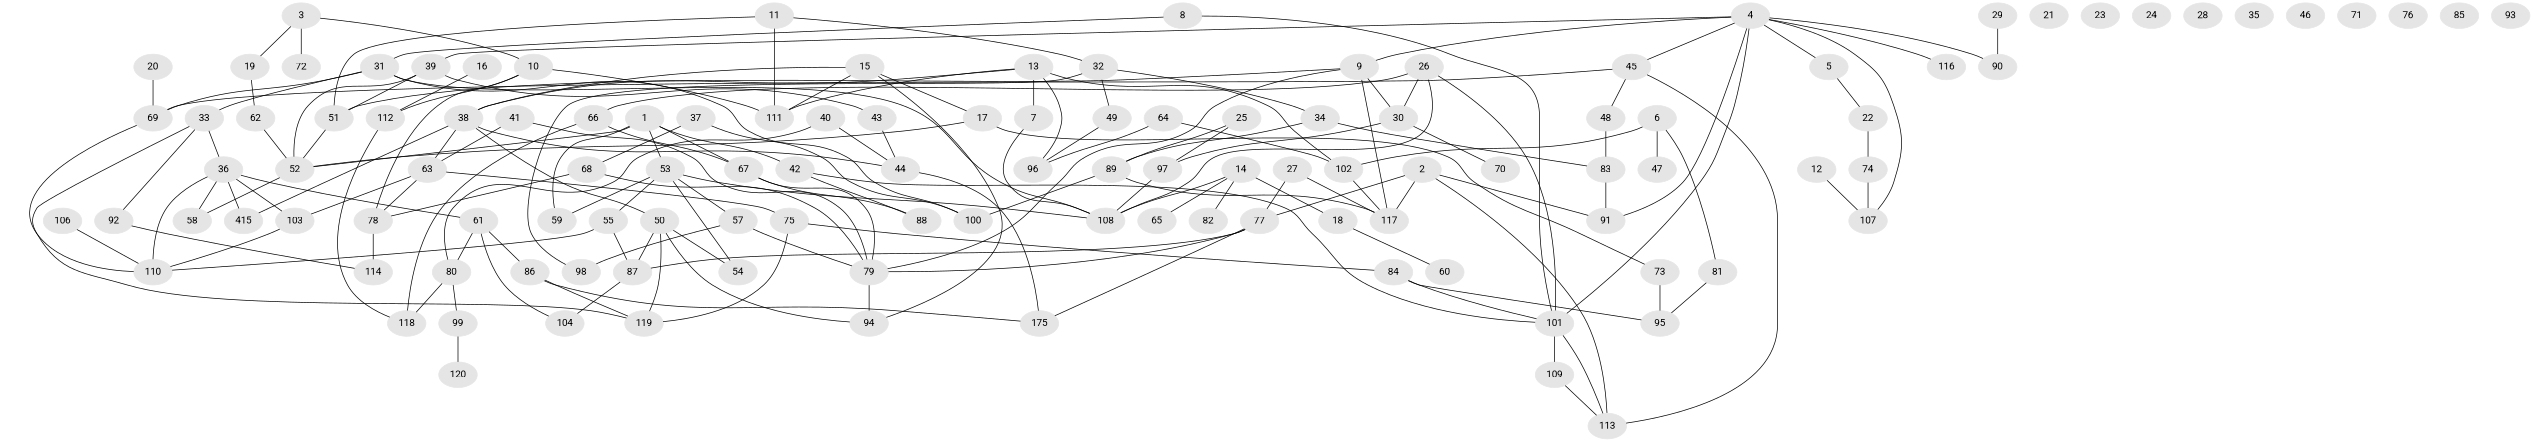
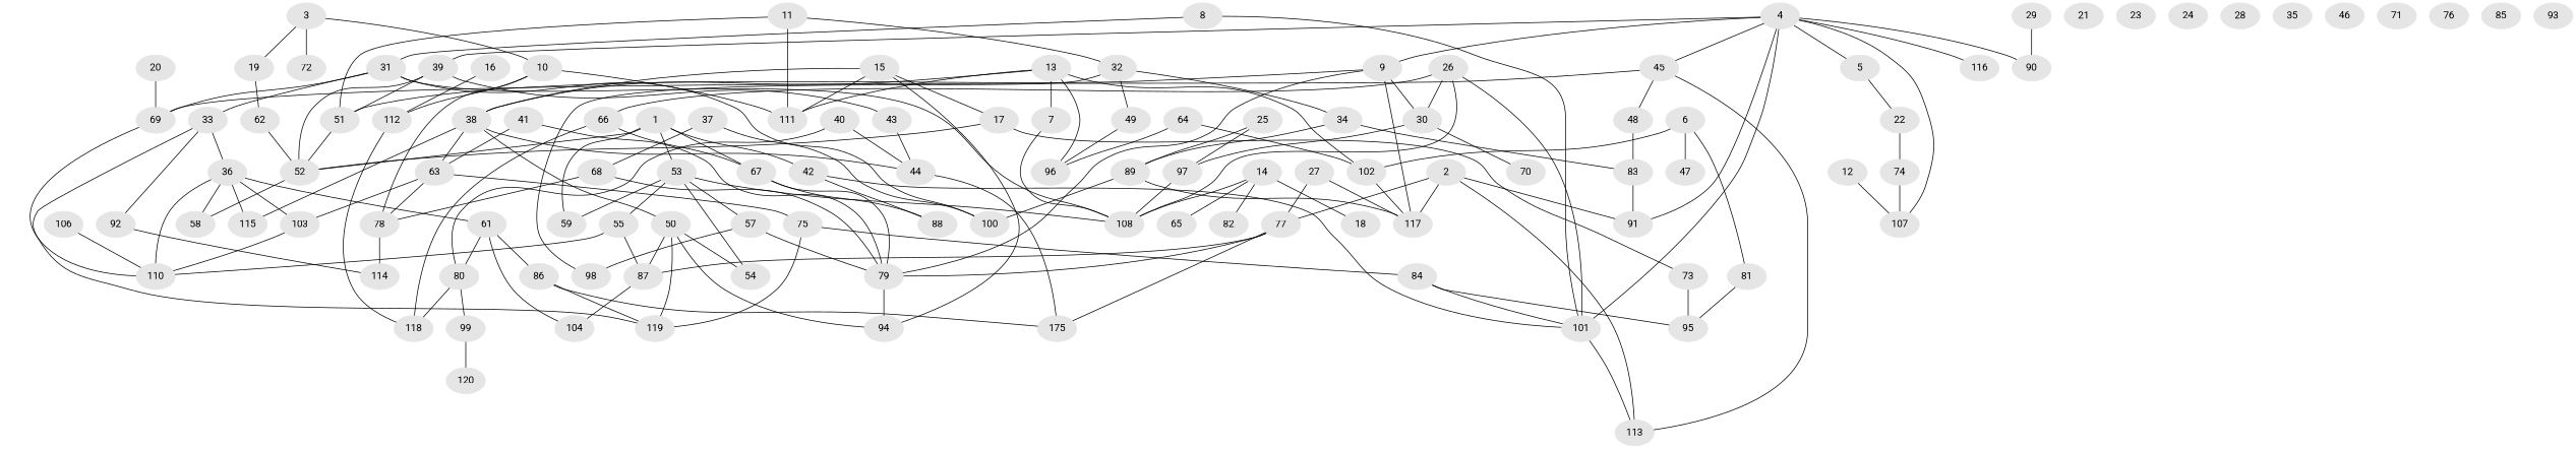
  graph {
    fontname=Roboto
    node [color=gray90 fontname=Roboto style=filled]
    edge [fontname=Roboto]
    1
    42
    52
    53
    59
    67
    101
    88
    58
    108
    54
    55
    57
    79
    2
    77
    91
    113
    117
    n20 [label=175]
    87
    3
    10
    19
    72
    78
    111
    112
    62
    4
    5
    9
    39
    45
    90
    107
    116
    22
    30
    51
    43
    69
    48
-   109
    74
    6
    47
    81
    102
    95
    7
    8
    31
    33
    100
    97
    70
    94
    114
    118
    11
    32
    34
    49
    98
    12
    13
    38
    96
    89
    83
-   115 [label=415]
+   115
    44
    50
    63
    14
    18
    65
    82
-   60
    15
    17
    73
    16
    20
    110
    21
    23
    24
    25
    26
    66
    27
    28
    29
    36
    92
    119
    61
    103
    35
    80
    86
    104
    37
    68
    75
    40
    99
    41
    46
    84
    64
    71
    76
    120
    85
    93
    106
    1 -- 42
    1 -- 52
    1 -- 53
    1 -- 59
    1 -- 67
    42 -- 101
    42 -- 88
    52 -- 58
    53 -- 59
    53 -- 108
    53 -- 54
    53 -- 55
    53 -- 57
    67 -- 88
    67 -- 79
    101 -- 113
-   101 -- 109
    55 -- 87
    55 -- 110
    57 -- 79
    57 -- 98
    79 -- 94
    2 -- 77
    2 -- 91
    2 -- 113
    2 -- 117
    77 -- 79
    77 -- n20
    77 -- 87
    87 -- 104
    3 -- 10
    3 -- 19
    3 -- 72
    10 -- 78
    10 -- 111
    10 -- 112
    19 -- 62
    78 -- 114
    112 -- 118
    62 -- 52
    4 -- 101
    4 -- 91
    4 -- 5
    4 -- 9
    4 -- 39
    4 -- 45
    4 -- 90
    4 -- 107
    4 -- 116
    5 -- 22
    9 -- 79
    9 -- 117
    9 -- 30
    9 -- 51
    39 -- 52
    39 -- 51
    39 -- 43
    45 -- 113
    45 -- 69
    45 -- 48
    22 -- 74
    30 -- 97
    30 -- 70
    51 -- 52
    43 -- 44
    69 -- 110
    48 -- 83
-   109 -- 113
    74 -- 107
    6 -- 47
    6 -- 81
    6 -- 102
    81 -- 95
    102 -- 117
    7 -- 108
    8 -- 101
    8 -- 31
    31 -- 108
    31 -- 69
    31 -- 33
    31 -- 100
    33 -- 36
    33 -- 92
    33 -- 119
    97 -- 108
    11 -- 111
    11 -- 51
    11 -- 32
    32 -- 34
    32 -- 49
    32 -- 98
    34 -- 89
    34 -- 83
    49 -- 96
    12 -- 107
    13 -- 111
    13 -- 102
    13 -- 7
    13 -- 38
    13 -- 96
    38 -- 115
    38 -- 44
    38 -- 50
    38 -- 63
    89 -- 117
    89 -- 100
    83 -- 91
    44 -- n20
    50 -- 54
    50 -- 87
    50 -- 94
    50 -- 119
    63 -- 78
    63 -- 103
    63 -- 75
    14 -- 108
    14 -- 18
    14 -- 65
    14 -- 82
-   18 -- 60
    15 -- 111
    15 -- 94
    15 -- 38
    15 -- 17
    17 -- 52
    17 -- 73
    73 -- 95
    16 -- 112
    20 -- 69
    25 -- 97
    25 -- 89
    26 -- 101
    26 -- 108
    26 -- 30
    26 -- 66
    66 -- 67
    66 -- 118
    27 -- 77
    27 -- 117
    29 -- 90
    36 -- 58
    36 -- 115
    36 -- 110
    36 -- 61
    36 -- 103
    92 -- 114
    61 -- 80
    61 -- 86
    61 -- 104
    103 -- 110
    80 -- 118
    80 -- 99
    86 -- n20
    86 -- 119
    37 -- 100
    37 -- 68
    68 -- 79
    68 -- 78
    75 -- 119
    75 -- 84
    40 -- 44
    40 -- 80
    99 -- 120
    41 -- 79
    41 -- 63
    84 -- 101
    84 -- 95
    64 -- 102
    64 -- 96
    106 -- 110
  }
